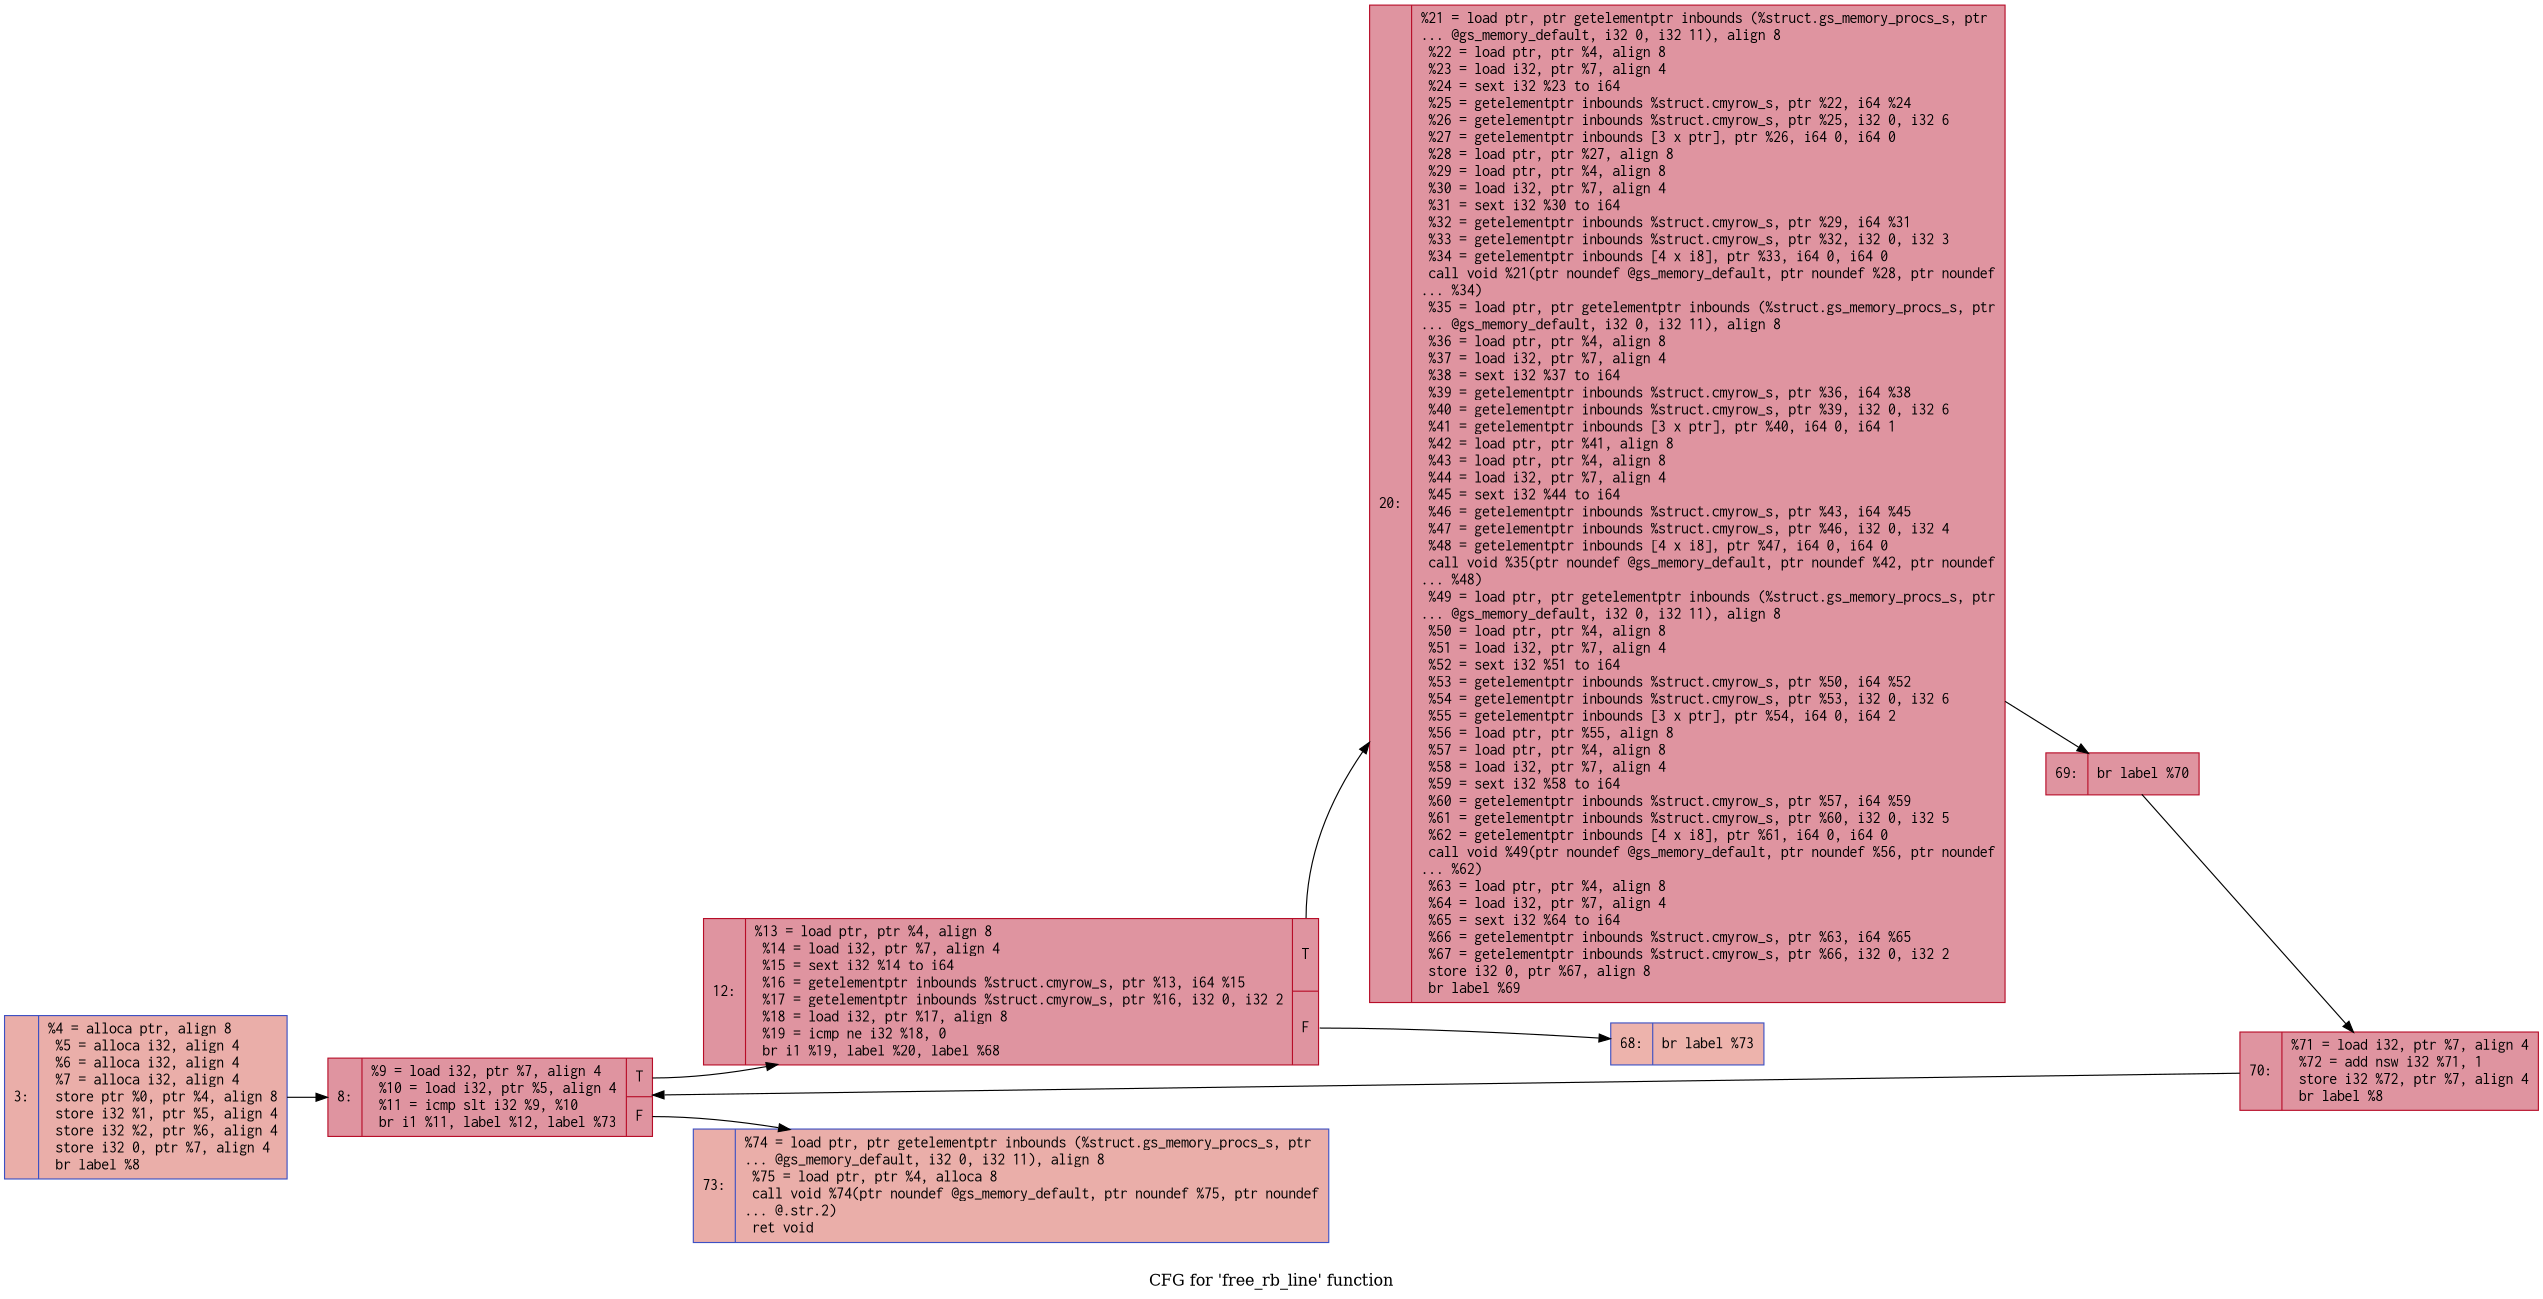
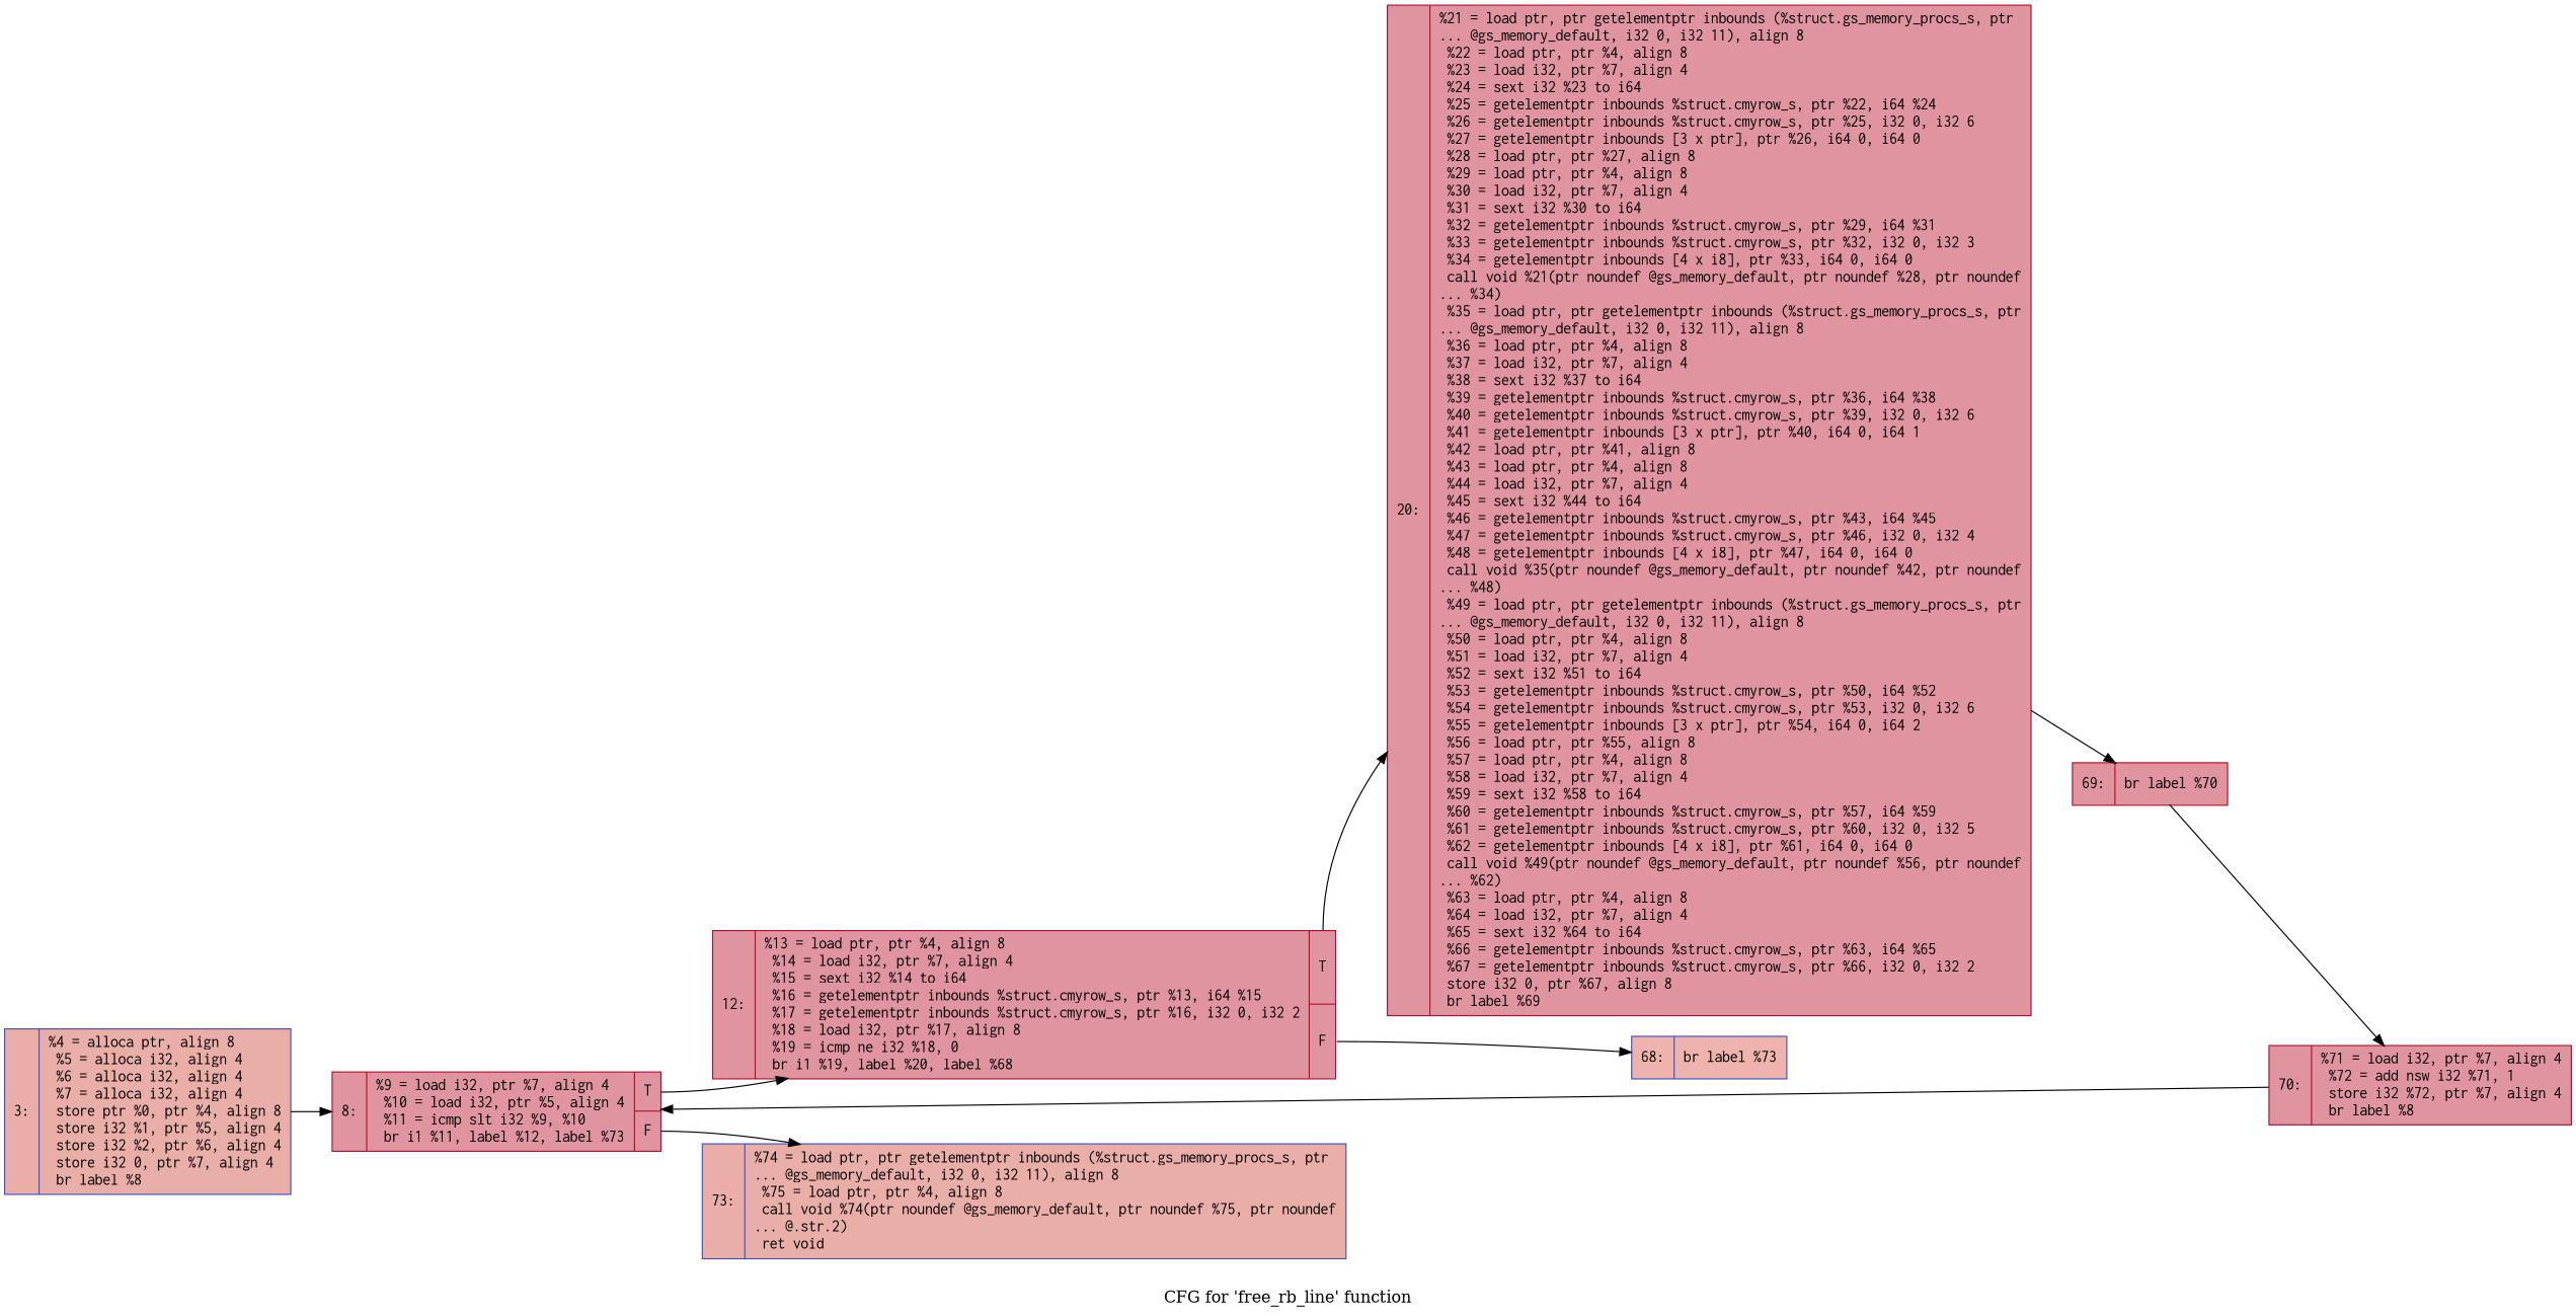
  digraph {
    label="CFG for 'free_rb_line' function"
    rankdir=LR
    node [color="#b70d28ff" fillcolor="#b70d2870" fontname=Courier shape=record style=filled]
    n1 [color="#3d50c3ff" fillcolor="#d0473d70" label="{3:\l|  %4 = alloca ptr, align 8\l  %5 = alloca i32, align 4\l  %6 = alloca i32, align 4\l  %7 = alloca i32, align 4\l  store ptr %0, ptr %4, align 8\l  store i32 %1, ptr %5, align 4\l  store i32 %2, ptr %6, align 4\l  store i32 0, ptr %7, align 4\l  br label %8\l}"]
    n2 [label="{8:\l|  %9 = load i32, ptr %7, align 4\l  %10 = load i32, ptr %5, align 4\l  %11 = icmp slt i32 %9, %10\l  br i1 %11, label %12, label %73\l|{<s0>T|<s1>F}}"]
    n3 [label="{12:\l|  %13 = load ptr, ptr %4, align 8\l  %14 = load i32, ptr %7, align 4\l  %15 = sext i32 %14 to i64\l  %16 = getelementptr inbounds %struct.cmyrow_s, ptr %13, i64 %15\l  %17 = getelementptr inbounds %struct.cmyrow_s, ptr %16, i32 0, i32 2\l  %18 = load i32, ptr %17, align 8\l  %19 = icmp ne i32 %18, 0\l  br i1 %19, label %20, label %68\l|{<s0>T|<s1>F}}"]
-   n4 [color="#3d50c3ff" fillcolor="#d0473d70" label="{73:\l|  %74 = load ptr, ptr getelementptr inbounds (%struct.gs_memory_procs_s, ptr\l... @gs_memory_default, i32 0, i32 11), align 8\l  %75 = load ptr, ptr %4, alloca 8\l  call void %74(ptr noundef @gs_memory_default, ptr noundef %75, ptr noundef\l... @.str.2)\l  ret void\l}"]
+   n4 [color="#3d50c3ff" fillcolor="#d0473d70" label="{73:\l|  %74 = load ptr, ptr getelementptr inbounds (%struct.gs_memory_procs_s, ptr\l... @gs_memory_default, i32 0, i32 11), align 8\l  %75 = load ptr, ptr %4, align 8\l  call void %74(ptr noundef @gs_memory_default, ptr noundef %75, ptr noundef\l... @.str.2)\l  ret void\l}"]
    n5 [label="{20:\l|  %21 = load ptr, ptr getelementptr inbounds (%struct.gs_memory_procs_s, ptr\l... @gs_memory_default, i32 0, i32 11), align 8\l  %22 = load ptr, ptr %4, align 8\l  %23 = load i32, ptr %7, align 4\l  %24 = sext i32 %23 to i64\l  %25 = getelementptr inbounds %struct.cmyrow_s, ptr %22, i64 %24\l  %26 = getelementptr inbounds %struct.cmyrow_s, ptr %25, i32 0, i32 6\l  %27 = getelementptr inbounds [3 x ptr], ptr %26, i64 0, i64 0\l  %28 = load ptr, ptr %27, align 8\l  %29 = load ptr, ptr %4, align 8\l  %30 = load i32, ptr %7, align 4\l  %31 = sext i32 %30 to i64\l  %32 = getelementptr inbounds %struct.cmyrow_s, ptr %29, i64 %31\l  %33 = getelementptr inbounds %struct.cmyrow_s, ptr %32, i32 0, i32 3\l  %34 = getelementptr inbounds [4 x i8], ptr %33, i64 0, i64 0\l  call void %21(ptr noundef @gs_memory_default, ptr noundef %28, ptr noundef\l... %34)\l  %35 = load ptr, ptr getelementptr inbounds (%struct.gs_memory_procs_s, ptr\l... @gs_memory_default, i32 0, i32 11), align 8\l  %36 = load ptr, ptr %4, align 8\l  %37 = load i32, ptr %7, align 4\l  %38 = sext i32 %37 to i64\l  %39 = getelementptr inbounds %struct.cmyrow_s, ptr %36, i64 %38\l  %40 = getelementptr inbounds %struct.cmyrow_s, ptr %39, i32 0, i32 6\l  %41 = getelementptr inbounds [3 x ptr], ptr %40, i64 0, i64 1\l  %42 = load ptr, ptr %41, align 8\l  %43 = load ptr, ptr %4, align 8\l  %44 = load i32, ptr %7, align 4\l  %45 = sext i32 %44 to i64\l  %46 = getelementptr inbounds %struct.cmyrow_s, ptr %43, i64 %45\l  %47 = getelementptr inbounds %struct.cmyrow_s, ptr %46, i32 0, i32 4\l  %48 = getelementptr inbounds [4 x i8], ptr %47, i64 0, i64 0\l  call void %35(ptr noundef @gs_memory_default, ptr noundef %42, ptr noundef\l... %48)\l  %49 = load ptr, ptr getelementptr inbounds (%struct.gs_memory_procs_s, ptr\l... @gs_memory_default, i32 0, i32 11), align 8\l  %50 = load ptr, ptr %4, align 8\l  %51 = load i32, ptr %7, align 4\l  %52 = sext i32 %51 to i64\l  %53 = getelementptr inbounds %struct.cmyrow_s, ptr %50, i64 %52\l  %54 = getelementptr inbounds %struct.cmyrow_s, ptr %53, i32 0, i32 6\l  %55 = getelementptr inbounds [3 x ptr], ptr %54, i64 0, i64 2\l  %56 = load ptr, ptr %55, align 8\l  %57 = load ptr, ptr %4, align 8\l  %58 = load i32, ptr %7, align 4\l  %59 = sext i32 %58 to i64\l  %60 = getelementptr inbounds %struct.cmyrow_s, ptr %57, i64 %59\l  %61 = getelementptr inbounds %struct.cmyrow_s, ptr %60, i32 0, i32 5\l  %62 = getelementptr inbounds [4 x i8], ptr %61, i64 0, i64 0\l  call void %49(ptr noundef @gs_memory_default, ptr noundef %56, ptr noundef\l... %62)\l  %63 = load ptr, ptr %4, align 8\l  %64 = load i32, ptr %7, align 4\l  %65 = sext i32 %64 to i64\l  %66 = getelementptr inbounds %struct.cmyrow_s, ptr %63, i64 %65\l  %67 = getelementptr inbounds %struct.cmyrow_s, ptr %66, i32 0, i32 2\l  store i32 0, ptr %67, align 8\l  br label %69\l}"]
    n6 [color="#3d50c3ff" fillcolor="#d6524470" label="{68:\l|  br label %73\l}"]
    n7 [label="{69:\l|  br label %70\l}"]
    n8 [label="{70:\l|  %71 = load i32, ptr %7, align 4\l  %72 = add nsw i32 %71, 1\l  store i32 %72, ptr %7, align 4\l  br label %8\l}"]
    n1 -> n2
    n2 -> n3 [tailport=s0]
    n2 -> n4 [tailport=s1]
    n3 -> n5 [tailport=s0]
    n3 -> n6 [tailport=s1]
    n5 -> n7
    n7 -> n8
    n8 -> n2
  }
